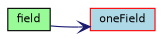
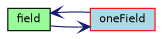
  digraph {
    rankdir=LR
    node [fontname=Helvetica fontsize=10 shape=record style=filled]
    edge [color=midnightblue fontname=Helvetica fontsize=10 labelfontname=Helvetica labelfontsize=10 style=solid arrowhead=vee]
    n1 [color=black fillcolor=palegreen fontcolor=black height=0.2 label=field width=0.4]
    n2 [color=red height=0.2 label=oneField width=0.4 fillcolor=lightblue]
    n1 -> n2
+   n2 -> n1
  }
